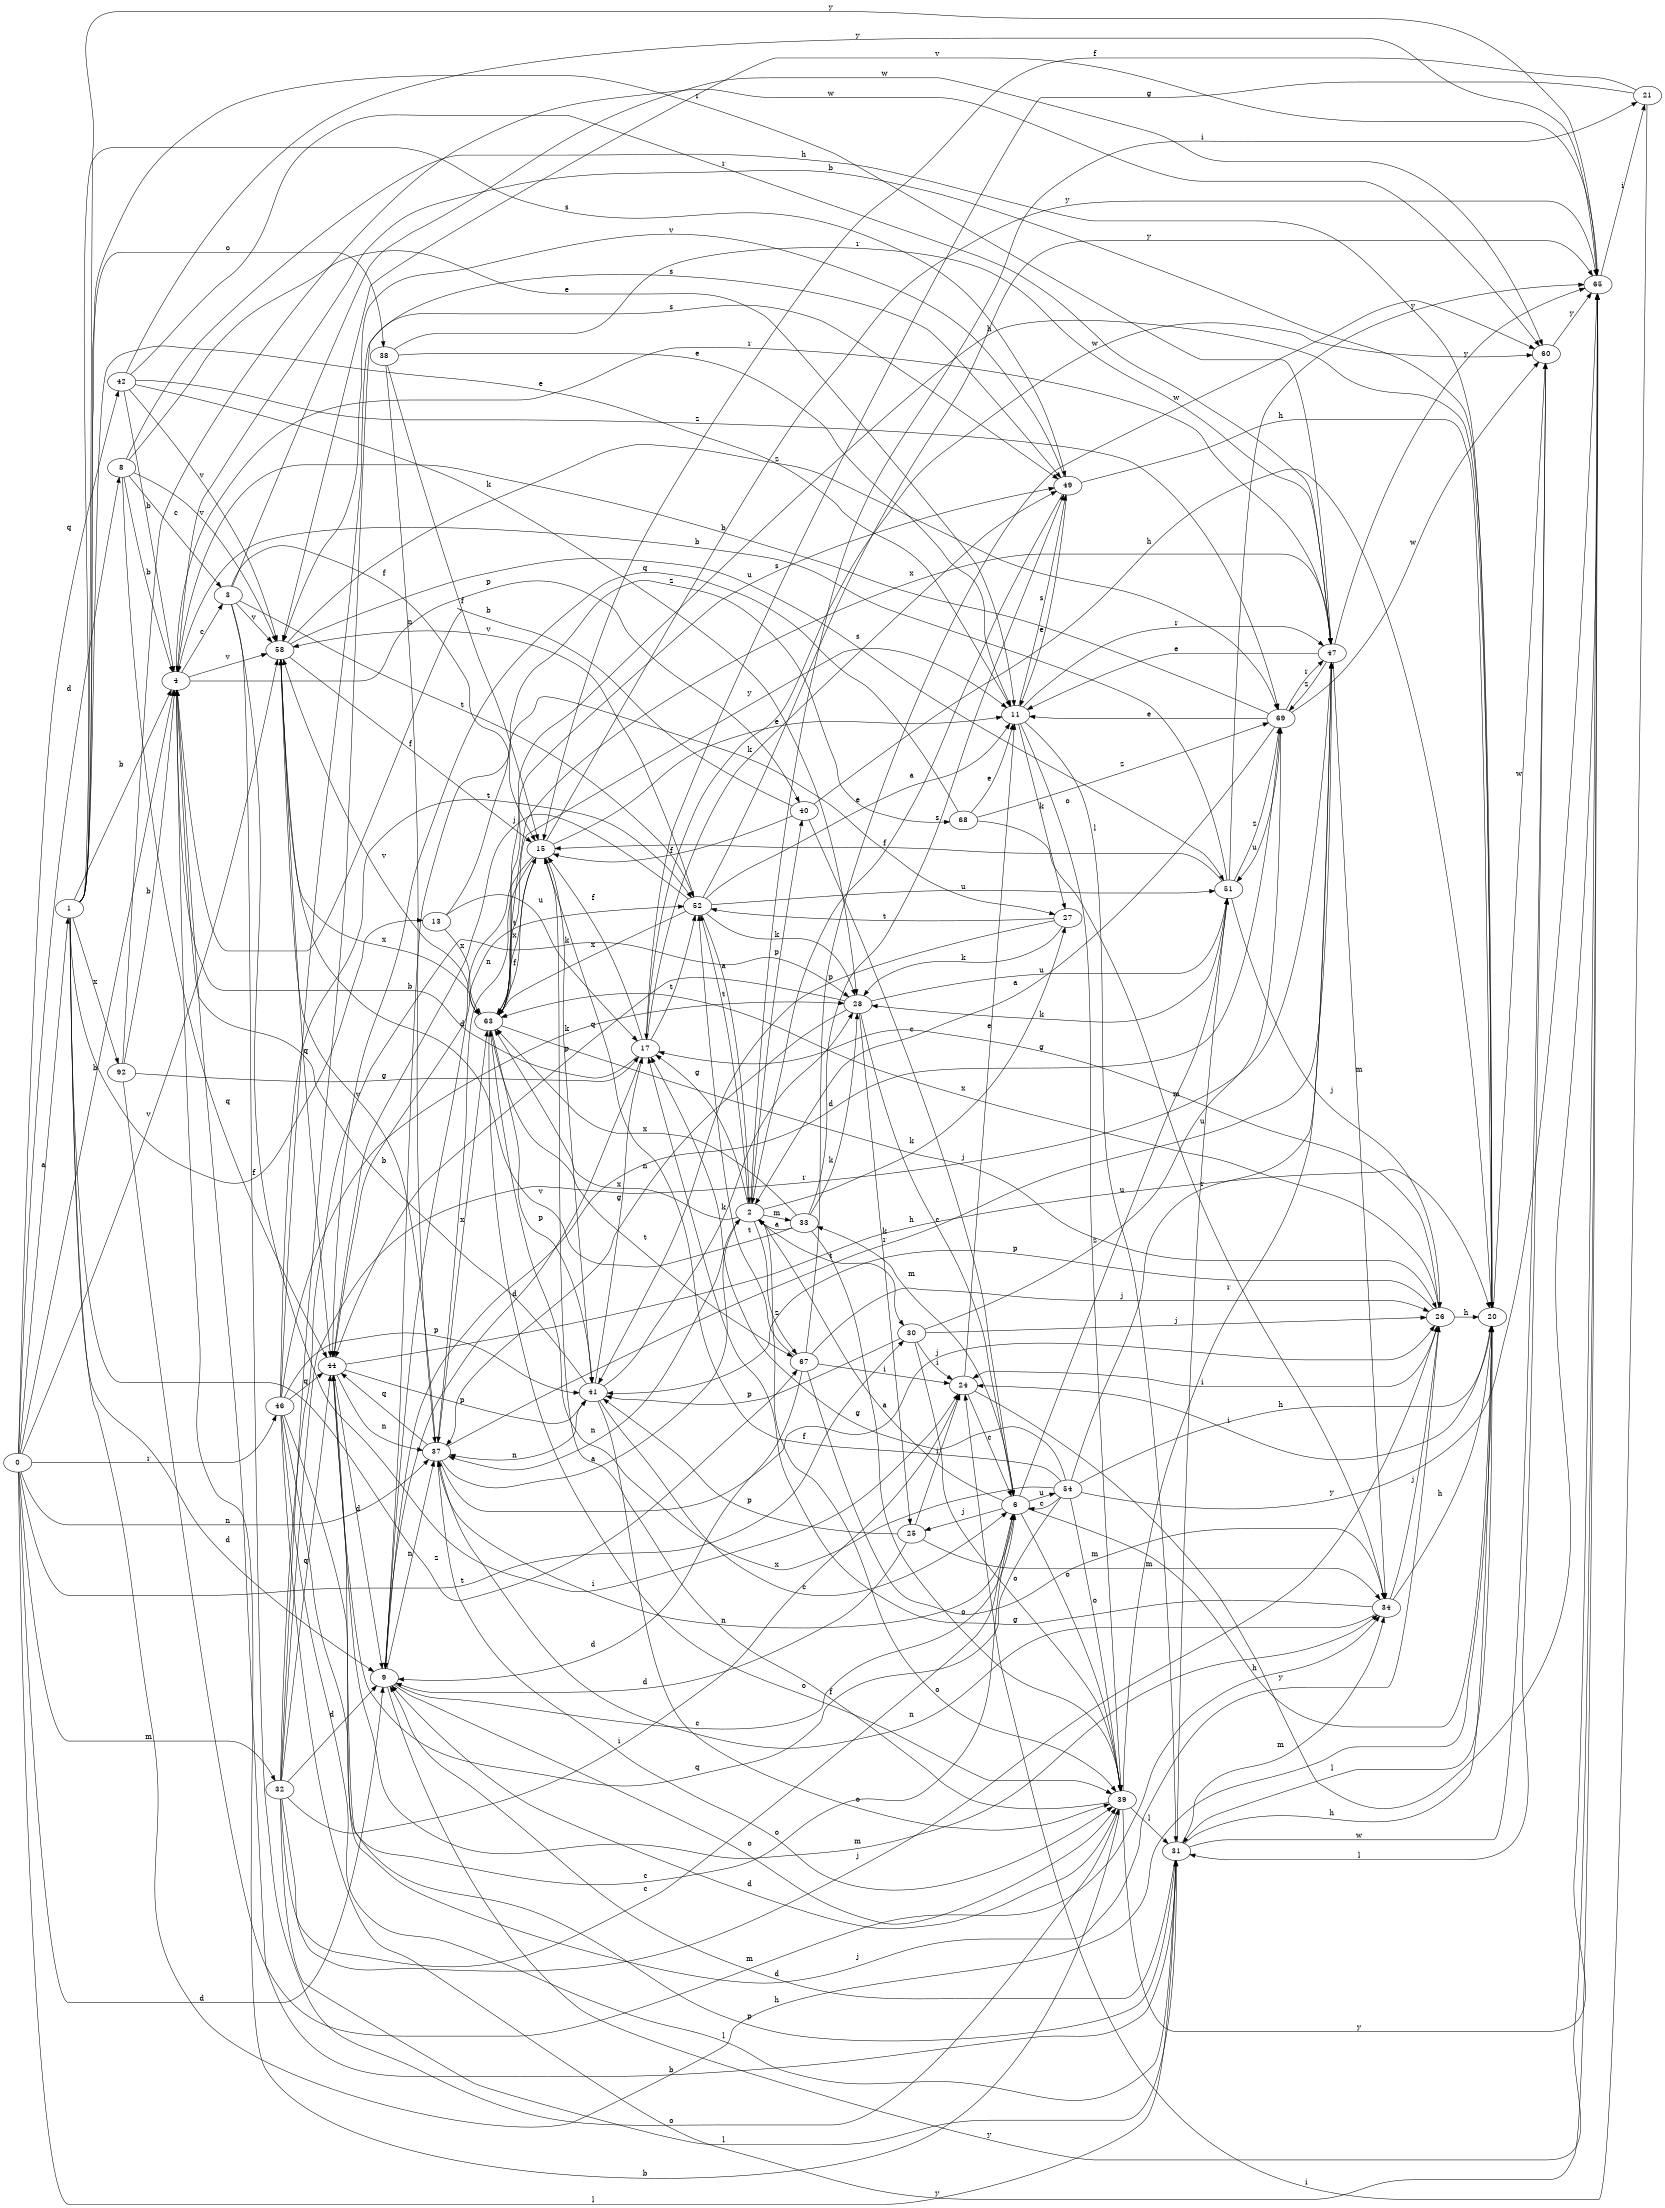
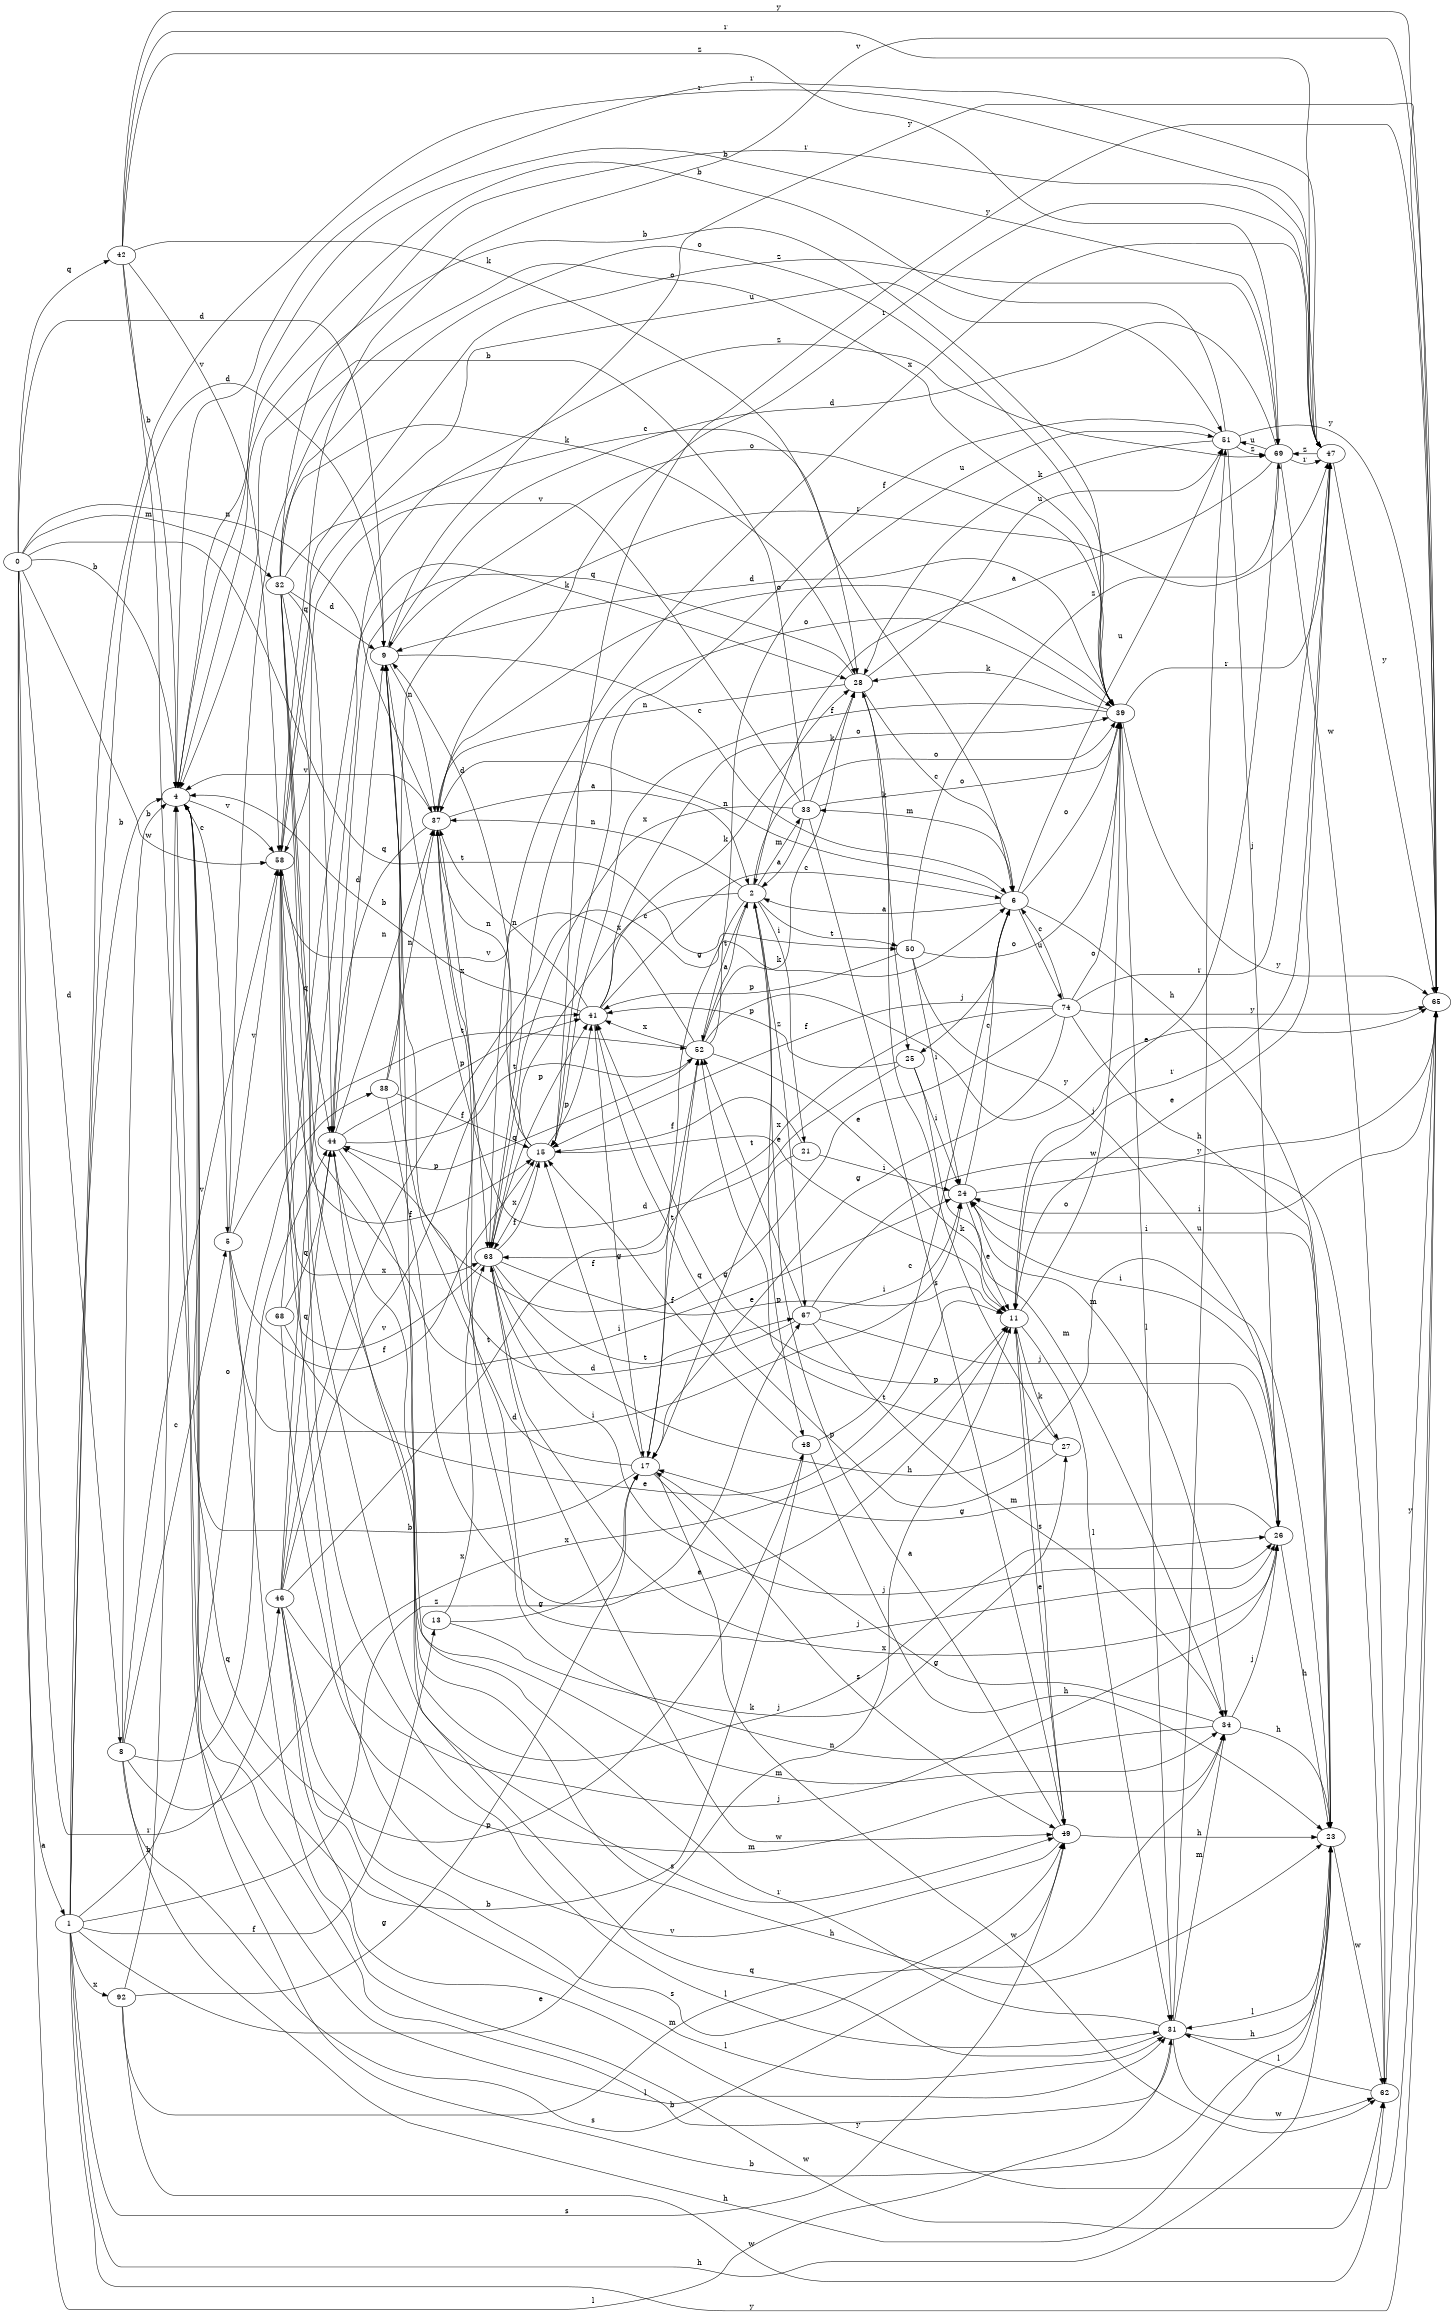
  strict digraph {
    rankdir=LR
    0
    1
    4
    8
    9
    31
    32
    37
    42
    46
-   50 [label=30]
+   50
    58
    11
    13
-   20
+   20 [label=23]
    38
    47
    49
    n19 [label=92]
    65
    67
-   40
-   5 [label=3]
+   40 [label=48]
+   5
    44
    39
    6
    68
-   60
+   60 [label=62]
    n29 [label=51]
    34
    24
    28
    26
    2
    63
    69
    52
    41
    15
    27
    17
    21
    33
    25
-   54
+   54 [label=74]
    0 -> 1 [label=a]
    0 -> 4 [label=b]
    0 -> 8 [label=d]
    0 -> 9 [label=d]
    0 -> 31 [label=l]
    0 -> 32 [label=m]
    0 -> 37 [label=n]
    0 -> 42 [label=q]
    0 -> 46 [label=r]
    0 -> 50 [label=t]
-   0 -> 58 [label=v]
+   0 -> 58 [label=w]
    1 -> 4 [label=b]
    1 -> 9 [label=d]
    1 -> 11 [label=e]
    1 -> 13 [label=f]
    1 -> 20 [label=h]
    1 -> 38 [label=o]
    1 -> 47 [label=r]
    1 -> 49 [label=s]
    1 -> n19 [label=x]
    1 -> 65 [label=y]
    1 -> 67 [label=z]
    4 -> 58 [label=v]
    4 -> 47 [label=r]
    4 -> 40 [label=p]
    4 -> 5 [label=c]
    8 -> 4 [label=b]
    8 -> 58 [label=v]
-   8 -> 11 [label=e]
+   8 -> 11 [label=x]
    8 -> 20 [label=h]
+   8 -> 49 [label=s]
    8 -> 5 [label=c]
    8 -> 44 [label=q]
    9 -> 37 [label=n]
    9 -> 65 [label=y]
    9 -> 39 [label=o]
    9 -> 6 [label=c]
-   9 -> 68 [label=z]
    31 -> 4 [label=b]
-   31 -> 9 [label=d]
+   31 -> 9 [label=r]
    31 -> 20 [label=h]
-   31 -> 44 [label=p]
+   31 -> 44 [label=q]
    31 -> 60 [label=w]
    31 -> n29 [label=u]
    31 -> 34 [label=m]
    32 -> 9 [label=d]
    32 -> 31 [label=l]
    32 -> 47 [label=r]
    32 -> 49 [label=s]
    32 -> 44 [label=q]
+   32 -> 39 [label=o]
    32 -> 6 [label=c]
    32 -> 24 [label=i]
    32 -> 28 [label=k]
    32 -> 26 [label=j]
-   37 -> 58 [label=v]
+   37 -> 4 [label=v]
    37 -> 47 [label=r]
    37 -> 44 [label=q]
    37 -> 39 [label=o]
    37 -> 26 [label=j]
    37 -> 2 [label=a]
    37 -> 63 [label=x]
    42 -> 4 [label=b]
+   42 -> 31 [label=l]
    42 -> 58 [label=v]
    42 -> 47 [label=r]
    42 -> 65 [label=y]
    42 -> 28 [label=k]
    42 -> 69 [label=z]
    46 -> 31 [label=l]
    46 -> 49 [label=s]
    46 -> 65 [label=y]
    46 -> 44 [label=q]
    46 -> 6 [label=c]
    46 -> 28 [label=k]
    46 -> 26 [label=j]
    46 -> 52 [label=t]
    46 -> 41 [label=p]
    50 -> 39 [label=o]
    50 -> 24 [label=i]
    50 -> 26 [label=j]
    50 -> 69 [label=z]
    50 -> 41 [label=p]
    58 -> 44 [label=q]
    58 -> n29 [label=u]
    58 -> 63 [label=x]
    58 -> 69 [label=z]
    58 -> 15 [label=f]
    11 -> 31 [label=l]
    11 -> 47 [label=r]
    11 -> 49 [label=s]
    11 -> 39 [label=o]
    11 -> 27 [label=k]
    13 -> 63 [label=x]
    13 -> 27 [label=k]
-   13 -> 17 [label=u]
+   13 -> 17 [label=g]
    20 -> 4 [label=b]
    20 -> 31 [label=l]
    20 -> 60 [label=w]
    20 -> 24 [label=i]
    38 -> 37 [label=n]
    38 -> 11 [label=e]
    38 -> 47 [label=r]
    38 -> 15 [label=f]
    47 -> 11 [label=e]
    47 -> 65 [label=y]
-   47 -> 34 [label=m]
+   24 -> 34 [label=m]
    47 -> 63 [label=x]
    47 -> 69 [label=z]
    49 -> 58 [label=v]
    49 -> 11 [label=e]
    49 -> 20 [label=h]
    49 -> 2 [label=a]
    n19 -> 4 [label=b]
    n19 -> 60 [label=w]
    n19 -> 34 [label=m]
    n19 -> 17 [label=g]
    65 -> 58 [label=v]
-   65 -> 21 [label=i]
+   65 -> 24 [label=i]
    67 -> 9 [label=d]
    67 -> 60 [label=w]
    67 -> 34 [label=m]
    67 -> 24 [label=i]
    67 -> 26 [label=j]
    67 -> 52 [label=t]
    40 -> 4 [label=b]
    40 -> 20 [label=h]
    40 -> 6 [label=c]
    40 -> 15 [label=f]
    5 -> 58 [label=v]
    5 -> 39 [label=o]
    5 -> 60 [label=w]
    5 -> 24 [label=i]
    5 -> 52 [label=t]
    5 -> 15 [label=f]
    44 -> 9 [label=d]
    44 -> 37 [label=n]
    44 -> 20 [label=h]
    44 -> 34 [label=m]
    44 -> 52 [label=t]
    44 -> 41 [label=p]
    39 -> 4 [label=b]
    39 -> 9 [label=d]
    39 -> 31 [label=l]
    39 -> 47 [label=r]
    39 -> 65 [label=y]
+   39 -> 28 [label=k]
    39 -> 15 [label=f]
    6 -> 37 [label=n]
    6 -> 20 [label=h]
    6 -> 39 [label=o]
    6 -> n29 [label=u]
    6 -> 2 [label=a]
    6 -> 33 [label=m]
    6 -> 25 [label=j]
    6 -> 54 [label=u]
    68 -> 11 [label=e]
    68 -> 44 [label=q]
    68 -> 34 [label=m]
    68 -> 69 [label=z]
    60 -> 31 [label=l]
    60 -> 65 [label=y]
    n29 -> 4 [label=b]
    n29 -> 65 [label=y]
    n29 -> 28 [label=k]
    n29 -> 26 [label=j]
    n29 -> 69 [label=z]
    n29 -> 15 [label=f]
    34 -> 37 [label=n]
    34 -> 20 [label=h]
    34 -> 26 [label=j]
    34 -> 17 [label=g]
    24 -> 11 [label=e]
    24 -> 65 [label=y]
    24 -> 6 [label=c]
    28 -> 37 [label=n]
    28 -> 44 [label=q]
    28 -> 6 [label=c]
    28 -> n29 [label=u]
    28 -> 25 [label=k]
    26 -> 20 [label=h]
    26 -> 24 [label=i]
    26 -> 63 [label=x]
    26 -> 41 [label=p]
    26 -> 17 [label=g]
    2 -> 37 [label=n]
    2 -> 50 [label=t]
    2 -> 67 [label=z]
    2 -> 40 [label=p]
    2 -> 39 [label=o]
    2 -> 63 [label=x]
    2 -> 52 [label=t]
-   2 -> 27 [label=k]
    2 -> 17 [label=g]
    2 -> 21 [label=i]
    2 -> 33 [label=m]
    63 -> 58 [label=v]
-   63 -> 11 [label=y]
+   63 -> 11 [label=e]
    63 -> 20 [label=h]
-   63 -> 49 [label=s]
+   63 -> 49 [label=w]
    63 -> 67 [label=t]
    63 -> 39 [label=o]
    63 -> 26 [label=j]
    63 -> 41 [label=p]
    63 -> 15 [label=f]
    69 -> 4 [label=b]
    69 -> 9 [label=d]
    69 -> 11 [label=e]
    69 -> 47 [label=r]
    69 -> 60 [label=w]
    69 -> n29 [label=u]
    69 -> 2 [label=a]
    52 -> 58 [label=v]
    52 -> 11 [label=e]
    52 -> 65 [label=y]
-   52 -> 44 [label=j]
+   52 -> 44 [label=q]
    52 -> n29 [label=u]
    52 -> 28 [label=k]
    52 -> 2 [label=a]
-   52 -> 63 [label=x]
+   52 -> 41 [label=x]
    41 -> 4 [label=b]
    41 -> 37 [label=n]
    41 -> 39 [label=o]
    41 -> 6 [label=c]
    41 -> 28 [label=k]
    41 -> 17 [label=g]
    15 -> 9 [label=d]
    15 -> 37 [label=n]
    15 -> 11 [label=e]
    15 -> 65 [label=y]
    15 -> 63 [label=x]
    15 -> 41 [label=p]
    27 -> 28 [label=k]
    27 -> 52 [label=t]
    27 -> 41 [label=p]
    17 -> 4 [label=b]
    17 -> 9 [label=d]
    17 -> 49 [label=s]
    17 -> 60 [label=w]
    17 -> 52 [label=t]
    17 -> 15 [label=f]
    21 -> 24 [label=i]
    21 -> 15 [label=f]
    21 -> 17 [label=g]
+   33 -> 4 [label=b]
    33 -> 58 [label=v]
    33 -> 49 [label=s]
    33 -> 39 [label=o]
    33 -> 28 [label=k]
    33 -> 2 [label=a]
    33 -> 63 [label=x]
    25 -> 9 [label=d]
    25 -> 34 [label=m]
    25 -> 24 [label=i]
    25 -> 41 [label=p]
    54 -> 20 [label=h]
    54 -> 47 [label=r]
    54 -> 65 [label=y]
    54 -> 44 [label=q]
    54 -> 39 [label=o]
    54 -> 6 [label=c]
    54 -> 63 [label=x]
    54 -> 15 [label=f]
    54 -> 17 [label=g]
  }
